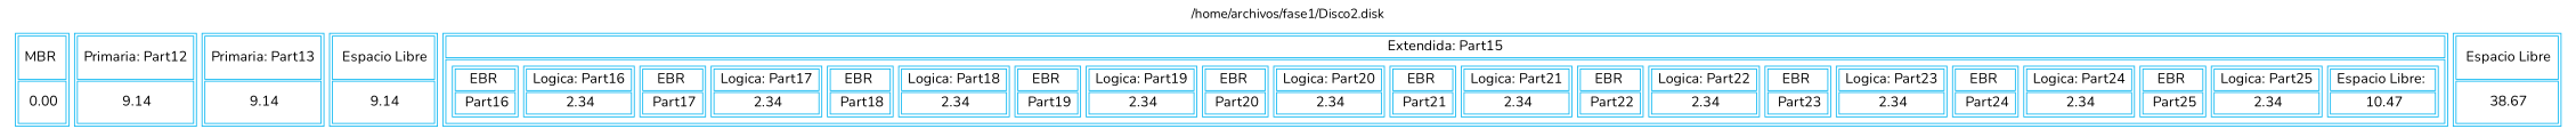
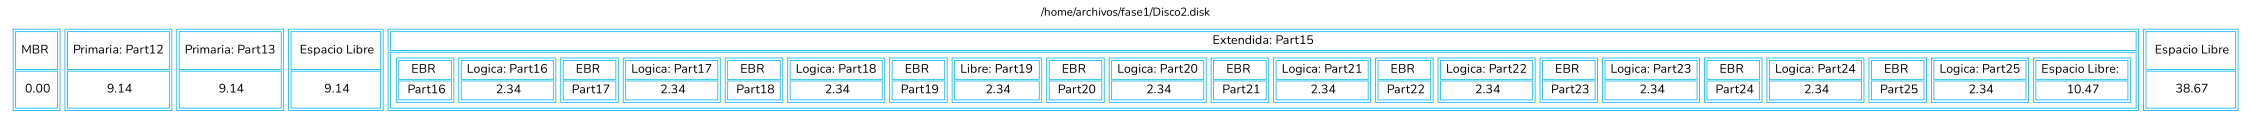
  digraph {
    label="/home/archivos/fase1/Disco2.disk"
    labelloc=t
    rankdir=LR
    fontname=Nunito
-   n1 [fontsize=15 label=< <TABLE BORDER="0" ALIGN="center" COLOR="#0CB7F2">   <TR>    <TD> <TABLE BORDER="1" >  <TR  ><TD   BORDER="1"> MBR  </TD></TR> <TR  ><TD   >  0.00 </TD></TR></TABLE> </TD>  <TD> <TABLE BORDER="1" >  <TR  ><TD   BORDER="1"> Primaria: Part12 </TD></TR> <TR  ><TD   >  9.14 </TD></TR></TABLE> </TD>  <TD> <TABLE BORDER="1" >  <TR  ><TD   BORDER="1"> Primaria: Part13 </TD></TR> <TR  ><TD   >  9.14 </TD></TR></TABLE> </TD>  <TD> <TABLE BORDER="1" >  <TR  ><TD  BORDER="1" >  Espacio Libre </TD></TR> <TR  ><TD   >  9.14 </TD></TR></TABLE> </TD>  <TD> <TABLE BORDER="1" >  <TR  ><TD  BORDER="1" > Extendida: Part15 </TD></TR> <TR  ><TD   > <TABLE BORDER="0" > <TR >   <TD> <TABLE BORDER="1" >  <TR  ><TD  BORDER="1" > EBR  </TD></TR> <TR  ><TD   >  Part16 </TD></TR></TABLE> </TD>  <TD> <TABLE BORDER="1" >  <TR  ><TD  BORDER="1" > Logica: Part16 </TD></TR> <TR  ><TD   >  2.34 </TD></TR></TABLE> </TD>  <TD> <TABLE BORDER="1" >  <TR  ><TD  BORDER="1" > EBR  </TD></TR> <TR  ><TD   >  Part17 </TD></TR></TABLE> </TD>  <TD> <TABLE BORDER="1" >  <TR  ><TD  BORDER="1" > Logica: Part17 </TD></TR> <TR  ><TD   >  2.34 </TD></TR></TABLE> </TD>  <TD> <TABLE BORDER="1" >  <TR  ><TD  BORDER="1" > EBR  </TD></TR> <TR  ><TD   >  Part18 </TD></TR></TABLE> </TD>  <TD> <TABLE BORDER="1" >  <TR  ><TD  BORDER="1" > Logica: Part18 </TD></TR> <TR  ><TD   >  2.34 </TD></TR></TABLE> </TD>  <TD> <TABLE BORDER="1" >  <TR  ><TD  BORDER="1" > EBR  </TD></TR> <TR  ><TD   >  Part19 </TD></TR></TABLE> </TD>  <TD> <TABLE BORDER="1" >  <TR  ><TD  BORDER="1" > Logica: Part19 </TD></TR> <TR  ><TD   >  2.34 </TD></TR></TABLE> </TD>  <TD> <TABLE BORDER="1" >  <TR  ><TD  BORDER="1" > EBR  </TD></TR> <TR  ><TD   >  Part20 </TD></TR></TABLE> </TD>  <TD> <TABLE BORDER="1" >  <TR  ><TD  BORDER="1" > Logica: Part20 </TD></TR> <TR  ><TD   >  2.34 </TD></TR></TABLE> </TD>  <TD> <TABLE BORDER="1" >  <TR  ><TD  BORDER="1" > EBR  </TD></TR> <TR  ><TD   >  Part21 </TD></TR></TABLE> </TD>  <TD> <TABLE BORDER="1" >  <TR  ><TD  BORDER="1" > Logica: Part21 </TD></TR> <TR  ><TD   >  2.34 </TD></TR></TABLE> </TD>  <TD> <TABLE BORDER="1" >  <TR  ><TD  BORDER="1" > EBR  </TD></TR> <TR  ><TD   >  Part22 </TD></TR></TABLE> </TD>  <TD> <TABLE BORDER="1" >  <TR  ><TD  BORDER="1" > Logica: Part22 </TD></TR> <TR  ><TD   >  2.34 </TD></TR></TABLE> </TD>  <TD> <TABLE BORDER="1" >  <TR  ><TD  BORDER="1" > EBR  </TD></TR> <TR  ><TD   >  Part23 </TD></TR></TABLE> </TD>  <TD> <TABLE BORDER="1" >  <TR  ><TD  BORDER="1" > Logica: Part23 </TD></TR> <TR  ><TD   >  2.34 </TD></TR></TABLE> </TD>  <TD> <TABLE BORDER="1" >  <TR  ><TD  BORDER="1" > EBR  </TD></TR> <TR  ><TD   >  Part24 </TD></TR></TABLE> </TD>  <TD> <TABLE BORDER="1" >  <TR  ><TD  BORDER="1" > Logica: Part24 </TD></TR> <TR  ><TD   >  2.34 </TD></TR></TABLE> </TD>  <TD> <TABLE BORDER="1" >  <TR  ><TD  BORDER="1" > EBR  </TD></TR> <TR  ><TD   >  Part25 </TD></TR></TABLE> </TD>  <TD> <TABLE BORDER="1" >  <TR  ><TD  BORDER="1" > Logica: Part25 </TD></TR> <TR  ><TD   >  2.34 </TD></TR></TABLE> </TD>  <TD> <TABLE BORDER="1" >  <TR  ><TD  BORDER="1" > Espacio Libre:  </TD></TR> <TR  ><TD   >  10.47 </TD></TR></TABLE> </TD> </TR> </TABLE> </TD></TR></TABLE> </TD>  <TD> <TABLE BORDER="1" >  <TR  ><TD  BORDER="1" >  Espacio Libre </TD></TR> <TR  ><TD   >  38.67 </TD></TR></TABLE> </TD>  </TR> </TABLE>   > shape=plaintext fontname=Nunito]
+   n1 [fontsize=15 label=< <TABLE BORDER="0" ALIGN="center" COLOR="#0CB7F2">   <TR>    <TD> <TABLE BORDER="1" >  <TR  ><TD   BORDER="1"> MBR  </TD></TR> <TR  ><TD   >  0.00 </TD></TR></TABLE> </TD>  <TD> <TABLE BORDER="1" >  <TR  ><TD   BORDER="1"> Primaria: Part12 </TD></TR> <TR  ><TD   >  9.14 </TD></TR></TABLE> </TD>  <TD> <TABLE BORDER="1" >  <TR  ><TD   BORDER="1"> Primaria: Part13 </TD></TR> <TR  ><TD   >  9.14 </TD></TR></TABLE> </TD>  <TD> <TABLE BORDER="1" >  <TR  ><TD  BORDER="1" >  Espacio Libre </TD></TR> <TR  ><TD   >  9.14 </TD></TR></TABLE> </TD>  <TD> <TABLE BORDER="1" >  <TR  ><TD  BORDER="1" > Extendida: Part15 </TD></TR> <TR  ><TD   > <TABLE BORDER="0" > <TR >   <TD> <TABLE BORDER="1" >  <TR  ><TD  BORDER="1" > EBR  </TD></TR> <TR  ><TD   >  Part16 </TD></TR></TABLE> </TD>  <TD> <TABLE BORDER="1" >  <TR  ><TD  BORDER="1" > Logica: Part16 </TD></TR> <TR  ><TD   >  2.34 </TD></TR></TABLE> </TD>  <TD> <TABLE BORDER="1" >  <TR  ><TD  BORDER="1" > EBR  </TD></TR> <TR  ><TD   >  Part17 </TD></TR></TABLE> </TD>  <TD> <TABLE BORDER="1" >  <TR  ><TD  BORDER="1" > Logica: Part17 </TD></TR> <TR  ><TD   >  2.34 </TD></TR></TABLE> </TD>  <TD> <TABLE BORDER="1" >  <TR  ><TD  BORDER="1" > EBR  </TD></TR> <TR  ><TD   >  Part18 </TD></TR></TABLE> </TD>  <TD> <TABLE BORDER="1" >  <TR  ><TD  BORDER="1" > Logica: Part18 </TD></TR> <TR  ><TD   >  2.34 </TD></TR></TABLE> </TD>  <TD> <TABLE BORDER="1" >  <TR  ><TD  BORDER="1" > EBR  </TD></TR> <TR  ><TD   >  Part19 </TD></TR></TABLE> </TD>  <TD> <TABLE BORDER="1" >  <TR  ><TD  BORDER="1" > Libre: Part19 </TD></TR> <TR  ><TD   >  2.34 </TD></TR></TABLE> </TD>  <TD> <TABLE BORDER="1" >  <TR  ><TD  BORDER="1" > EBR  </TD></TR> <TR  ><TD   >  Part20 </TD></TR></TABLE> </TD>  <TD> <TABLE BORDER="1" >  <TR  ><TD  BORDER="1" > Logica: Part20 </TD></TR> <TR  ><TD   >  2.34 </TD></TR></TABLE> </TD>  <TD> <TABLE BORDER="1" >  <TR  ><TD  BORDER="1" > EBR  </TD></TR> <TR  ><TD   >  Part21 </TD></TR></TABLE> </TD>  <TD> <TABLE BORDER="1" >  <TR  ><TD  BORDER="1" > Logica: Part21 </TD></TR> <TR  ><TD   >  2.34 </TD></TR></TABLE> </TD>  <TD> <TABLE BORDER="1" >  <TR  ><TD  BORDER="1" > EBR  </TD></TR> <TR  ><TD   >  Part22 </TD></TR></TABLE> </TD>  <TD> <TABLE BORDER="1" >  <TR  ><TD  BORDER="1" > Logica: Part22 </TD></TR> <TR  ><TD   >  2.34 </TD></TR></TABLE> </TD>  <TD> <TABLE BORDER="1" >  <TR  ><TD  BORDER="1" > EBR  </TD></TR> <TR  ><TD   >  Part23 </TD></TR></TABLE> </TD>  <TD> <TABLE BORDER="1" >  <TR  ><TD  BORDER="1" > Logica: Part23 </TD></TR> <TR  ><TD   >  2.34 </TD></TR></TABLE> </TD>  <TD> <TABLE BORDER="1" >  <TR  ><TD  BORDER="1" > EBR  </TD></TR> <TR  ><TD   >  Part24 </TD></TR></TABLE> </TD>  <TD> <TABLE BORDER="1" >  <TR  ><TD  BORDER="1" > Logica: Part24 </TD></TR> <TR  ><TD   >  2.34 </TD></TR></TABLE> </TD>  <TD> <TABLE BORDER="1" >  <TR  ><TD  BORDER="1" > EBR  </TD></TR> <TR  ><TD   >  Part25 </TD></TR></TABLE> </TD>  <TD> <TABLE BORDER="1" >  <TR  ><TD  BORDER="1" > Logica: Part25 </TD></TR> <TR  ><TD   >  2.34 </TD></TR></TABLE> </TD>  <TD> <TABLE BORDER="1" >  <TR  ><TD  BORDER="1" > Espacio Libre:  </TD></TR> <TR  ><TD   >  10.47 </TD></TR></TABLE> </TD> </TR> </TABLE> </TD></TR></TABLE> </TD>  <TD> <TABLE BORDER="1" >  <TR  ><TD  BORDER="1" >  Espacio Libre </TD></TR> <TR  ><TD   >  38.67 </TD></TR></TABLE> </TD>  </TR> </TABLE>   > shape=plaintext fontname=Nunito]
  }
